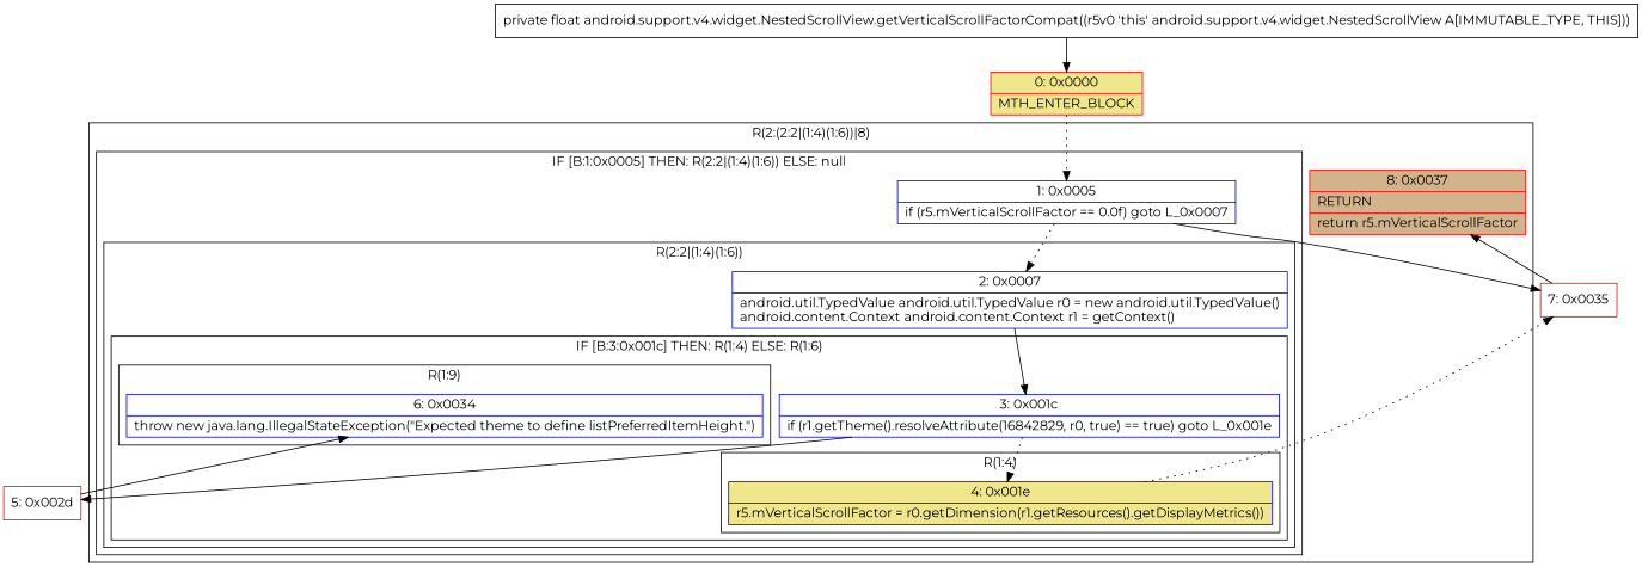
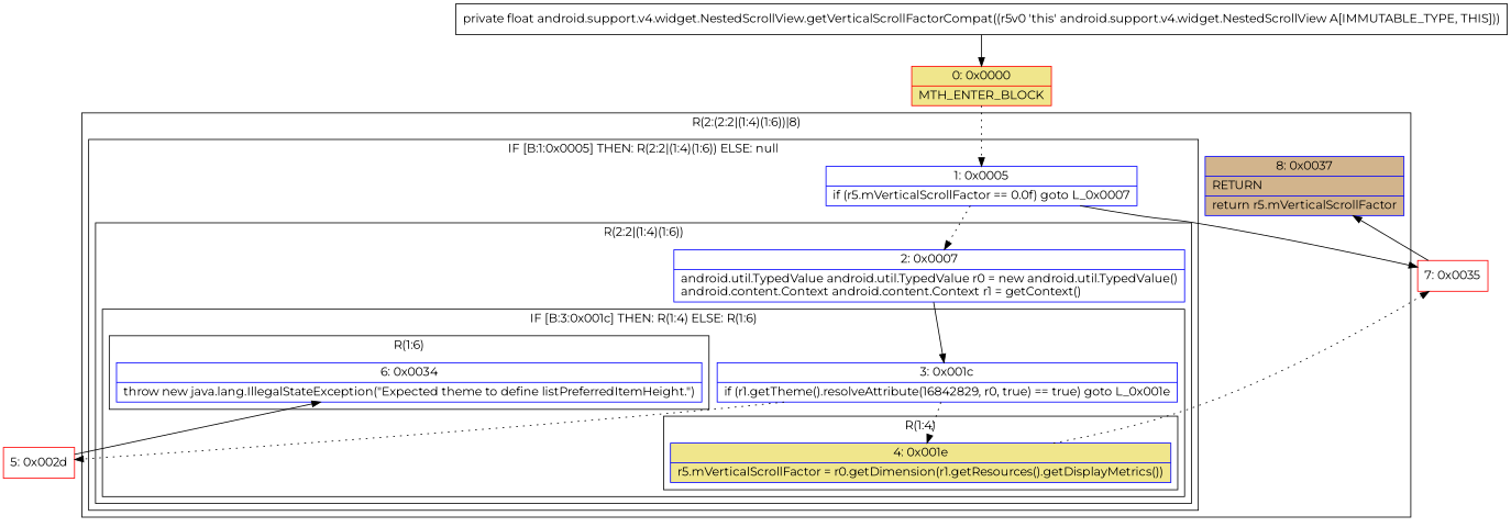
  digraph {
    fontname=Montserrat
    node [color=blue fillcolor=white fontname=Montserrat shape=record style=filled]
    edge [fontname=Montserrat style=solid]
    n1 [fillcolor=khaki label="{4\:\ 0x001e|r5.mVerticalScrollFactor = r0.getDimension(r1.getResources().getDisplayMetrics())\l}"]
    n2 [label="{6\:\ 0x0034|throw new java.lang.IllegalStateException(\"Expected theme to define listPreferredItemHeight.\")\l}"]
    n3 [label="{3\:\ 0x001c|if (r1.getTheme().resolveAttribute(16842829, r0, true) == true) goto L_0x001e\l}"]
    n4 [label="{2\:\ 0x0007|android.util.TypedValue android.util.TypedValue r0 = new android.util.TypedValue()\landroid.content.Context android.content.Context r1 = getContext()\l}"]
    n5 [label="{1\:\ 0x0005|if (r5.mVerticalScrollFactor == 0.0f) goto L_0x0007\l}"]
-   n6 [color=red fillcolor=tan label="{8\:\ 0x0037|RETURN\l|return r5.mVerticalScrollFactor\l}"]
+   n6 [fillcolor=tan label="{8\:\ 0x0037|RETURN\l|return r5.mVerticalScrollFactor\l}"]
    n7 [color=red label="{7\:\ 0x0035}"]
    n8 [color=red label="{5\:\ 0x002d}"]
    n9 [color=red fillcolor=khaki label="{0\:\ 0x0000|MTH_ENTER_BLOCK\l}"]
    n10 [label="{private float android.support.v4.widget.NestedScrollView.getVerticalScrollFactorCompat((r5v0 'this' android.support.v4.widget.NestedScrollView A[IMMUTABLE_TYPE, THIS])) }" color=""]
    subgraph cluster_1 {
      label="R(2:(2:2|(1:4)(1:6))|8)"
      n6
      subgraph cluster_2 {
        label="IF [B:1:0x0005] THEN: R(2:2|(1:4)(1:6)) ELSE: null"
        n5
        subgraph cluster_3 {
          label="R(2:2|(1:4)(1:6))"
          n4
          subgraph cluster_4 {
            label="IF [B:3:0x001c] THEN: R(1:4) ELSE: R(1:6)"
            n3
            subgraph cluster_5 {
              label="R(1:4)"
              n1
            }
            subgraph cluster_6 {
-             label="R(1:9)"
+             label="R(1:6)"
              n2
            }
          }
        }
      }
    }
    n1 -> n7 [style=dotted]
    n3 -> n1 [style=dotted]
-   n3 -> n8
+   n3 -> n8 [style=dotted]
    n4 -> n3
    n5 -> n4 [style=dotted]
    n5 -> n7
    n7 -> n6
    n8 -> n2
    n9 -> n5 [style=dotted]
    n10 -> n9
  }
